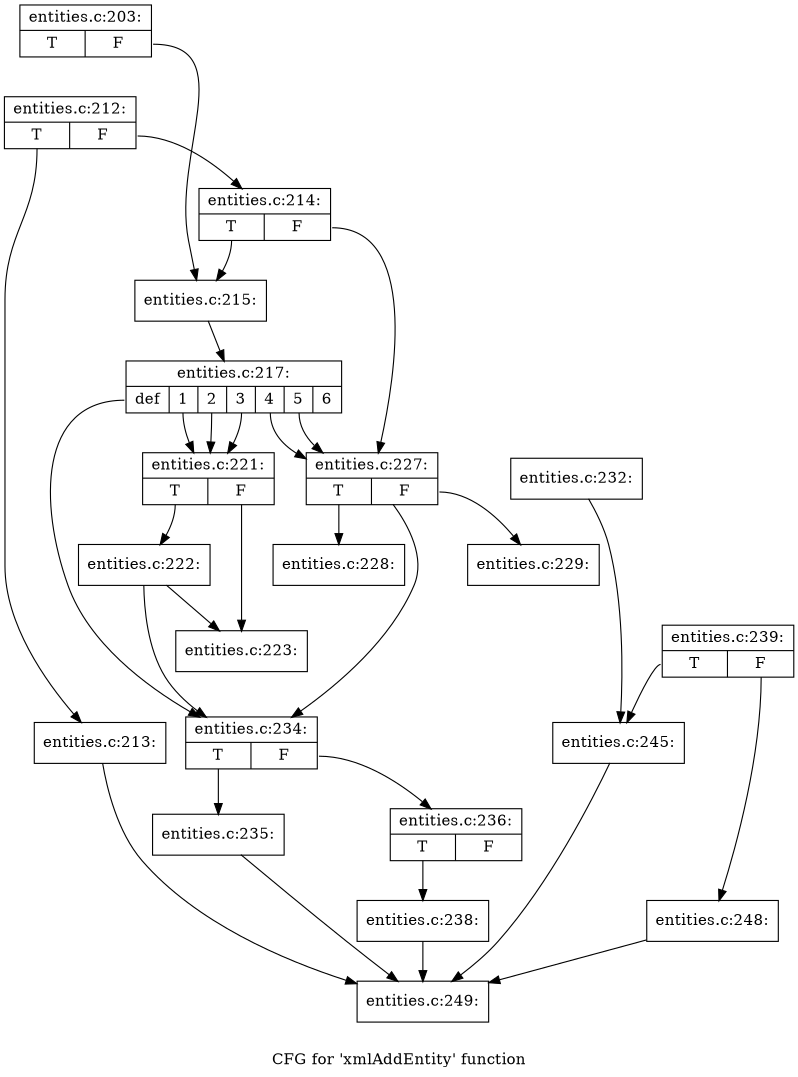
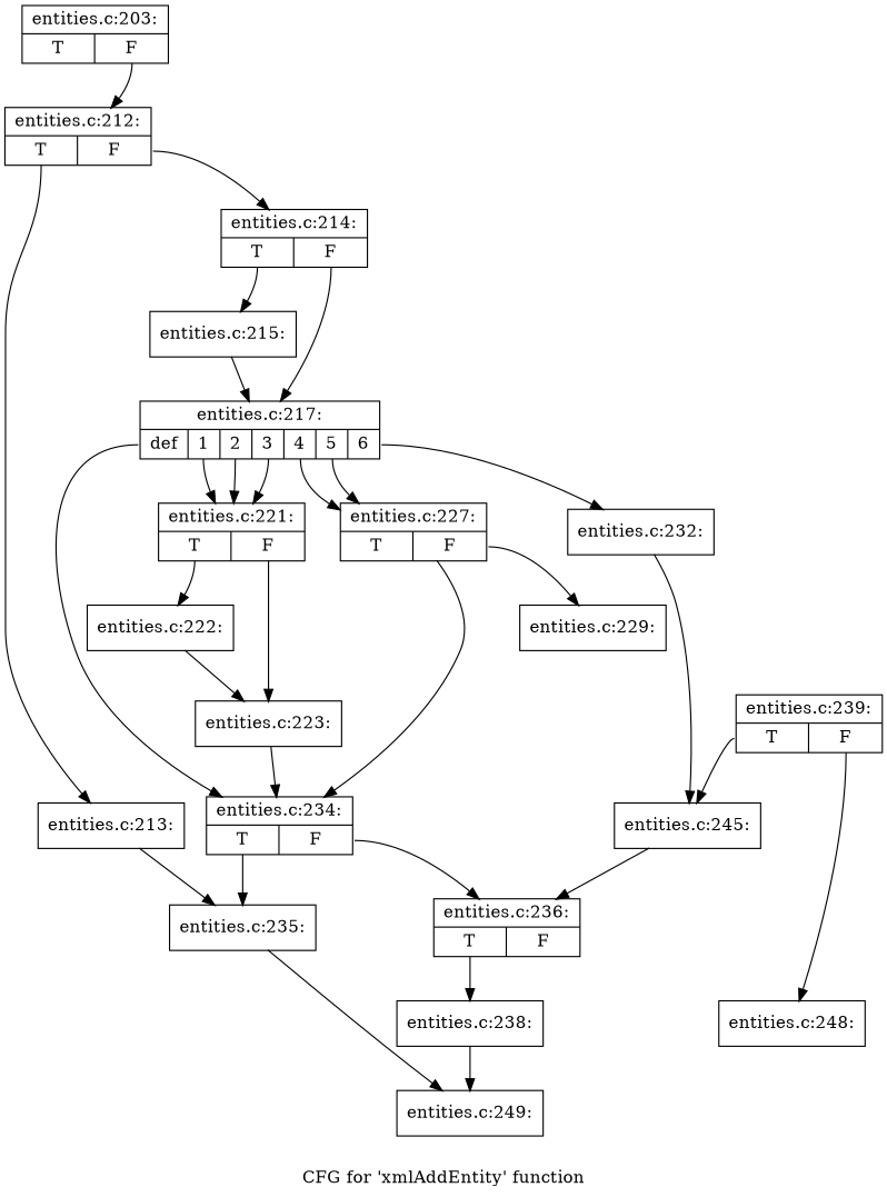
  digraph {
    label="CFG for 'xmlAddEntity' function"
    node [shape=record]
    n1 [label="{entities.c:203:|{<s0>T|<s1>F}}"]
    n2 [label="{entities.c:212:|{<s0>T|<s1>F}}"]
    n3 [label="{entities.c:213:}"]
    n4 [label="{entities.c:214:|{<s0>T|<s1>F}}"]
    n5 [label="{entities.c:249:}"]
    n6 [label="{entities.c:215:}"]
    n7 [label="{entities.c:217:|{<s0>def|<s1>1|<s2>2|<s3>3|<s4>4|<s5>5|<s6>6}}"]
    n8 [label="{entities.c:234:|{<s0>T|<s1>F}}"]
    n9 [label="{entities.c:221:|{<s0>T|<s1>F}}"]
    n10 [label="{entities.c:227:|{<s0>T|<s1>F}}"]
    n11 [label="{entities.c:232:}"]
    n12 [label="{entities.c:235:}"]
    n13 [label="{entities.c:236:|{<s0>T|<s1>F}}"]
    n14 [label="{entities.c:222:}"]
    n15 [label="{entities.c:223:}"]
-   n16 [label="{entities.c:228:}"]
    n17 [label="{entities.c:229:}"]
    n18 [label="{entities.c:245:}"]
    n19 [label="{entities.c:238:}"]
    n20 [label="{entities.c:239:|{<s0>T|<s1>F}}"]
    n21 [label="{entities.c:248:}"]
-   n1 -> n6 [tailport=s1]
+   n1 -> n2 [tailport=s1]
    n2 -> n3 [tailport=s0]
    n2 -> n4 [tailport=s1]
-   n3 -> n5
+   n3 -> n12
    n4 -> n6 [tailport=s0]
-   n4 -> n10 [tailport=s1]
+   n4 -> n7 [tailport=s1]
    n6 -> n7
    n7 -> n8 [tailport=s0]
    n7 -> n9 [tailport=s1]
    n7 -> n9 [tailport=s2]
    n7 -> n9 [tailport=s3]
    n7 -> n10 [tailport=s4]
    n7 -> n10 [tailport=s5]
+   n7 -> n11 [tailport=s6]
    n8 -> n12 [tailport=s0]
    n8 -> n13 [tailport=s1]
    n9 -> n14 [tailport=s0]
    n9 -> n15 [tailport=s1]
    n10 -> n8
-   n10 -> n16 [tailport=s0]
    n10 -> n17 [tailport=s1]
    n11 -> n18
    n12 -> n5
    n13 -> n19 [tailport=s0]
    n14 -> n15
-   n14 -> n8
-   n18 -> n5
+   n15 -> n8
+   n18 -> n13
    n19 -> n5
    n20 -> n18 [tailport=s0]
    n20 -> n21 [tailport=s1]
-   n21 -> n5
  }
